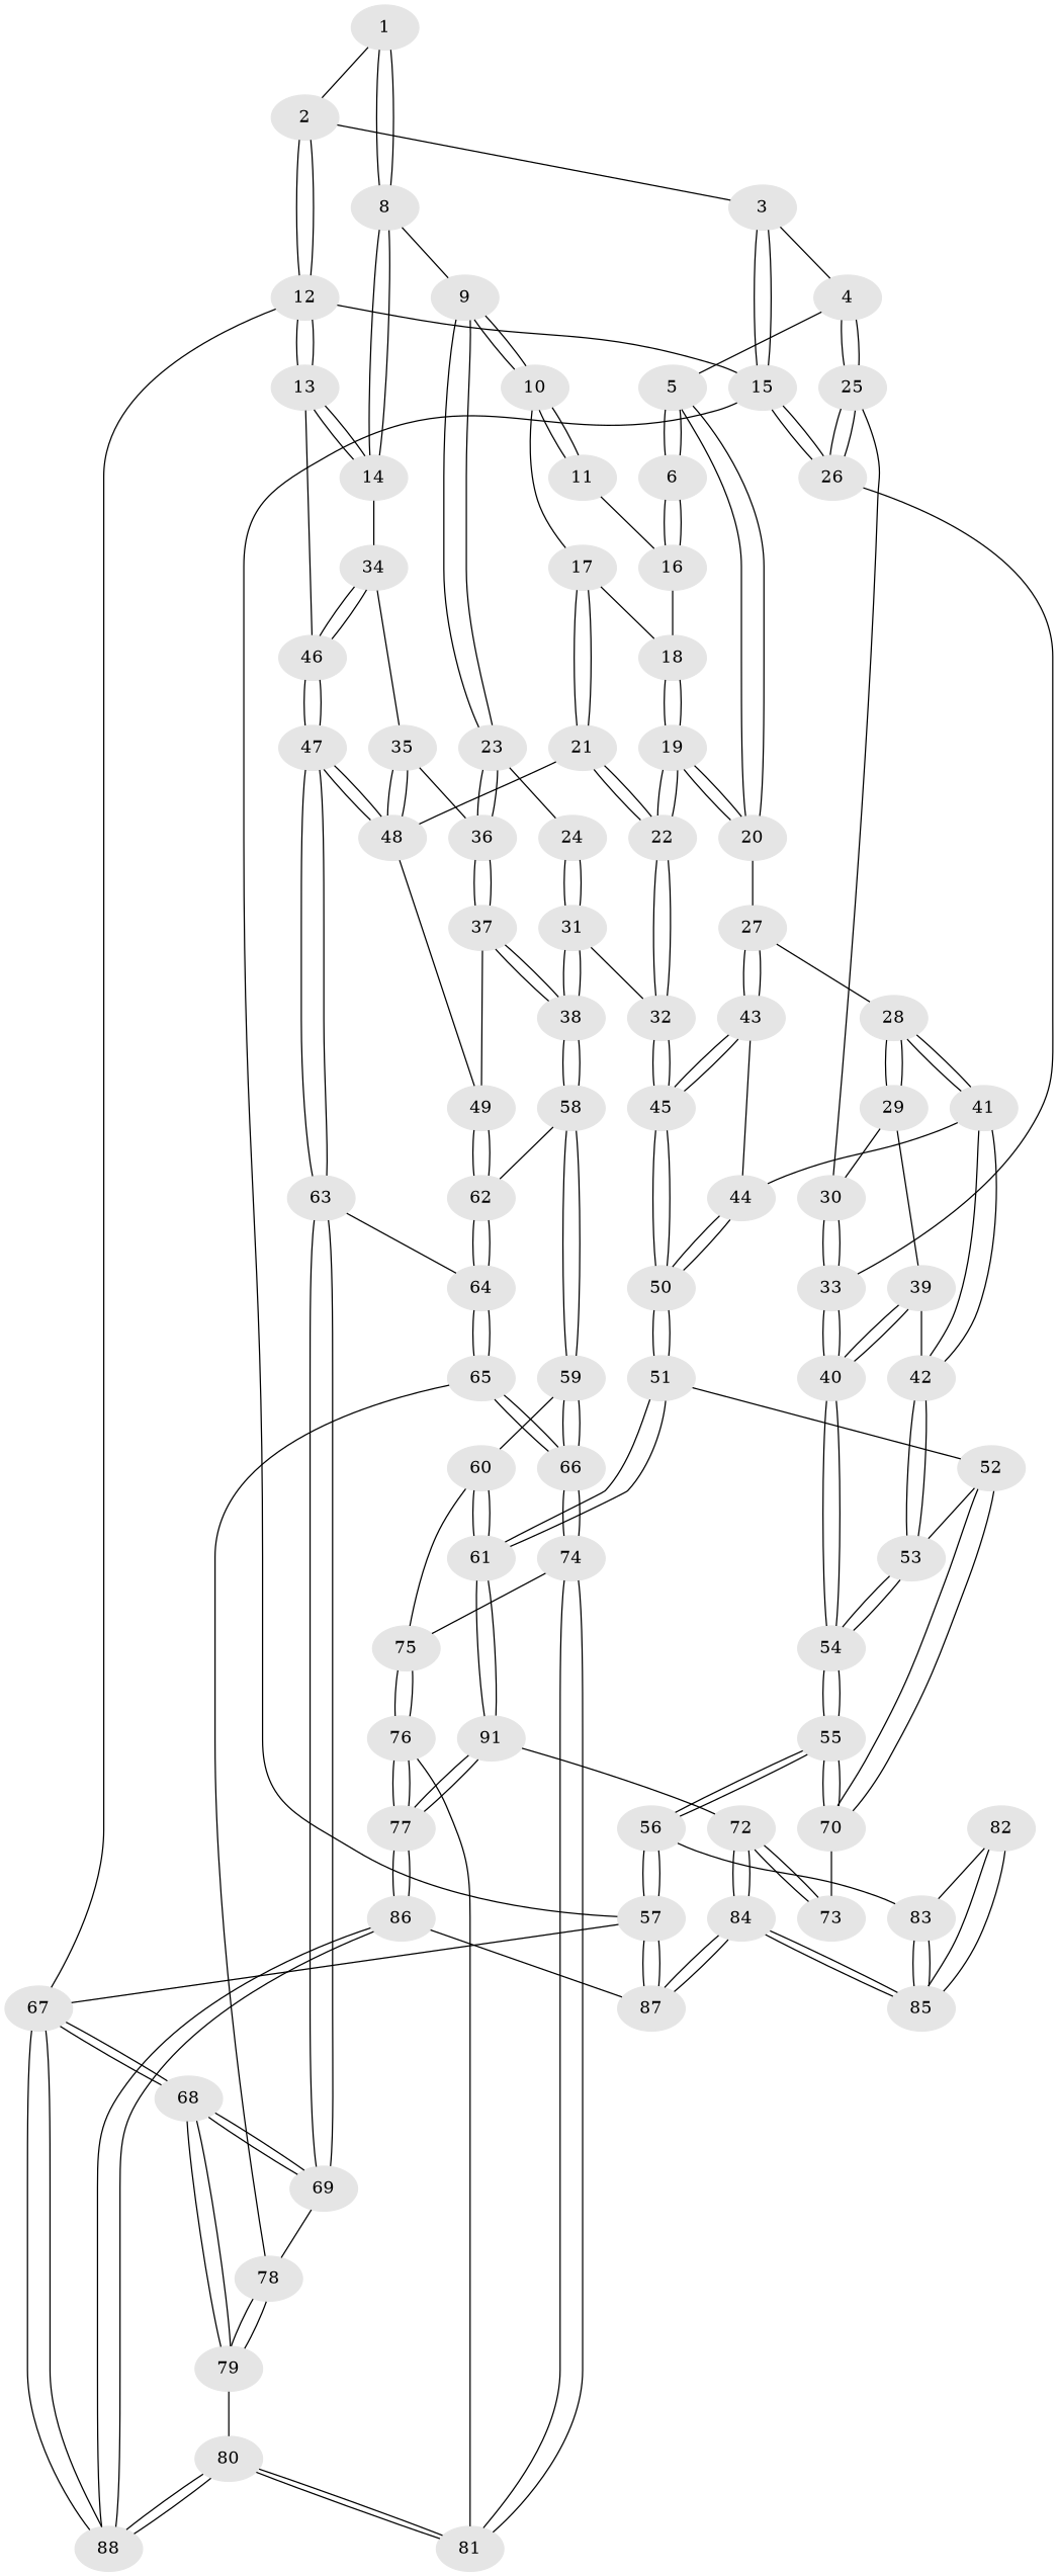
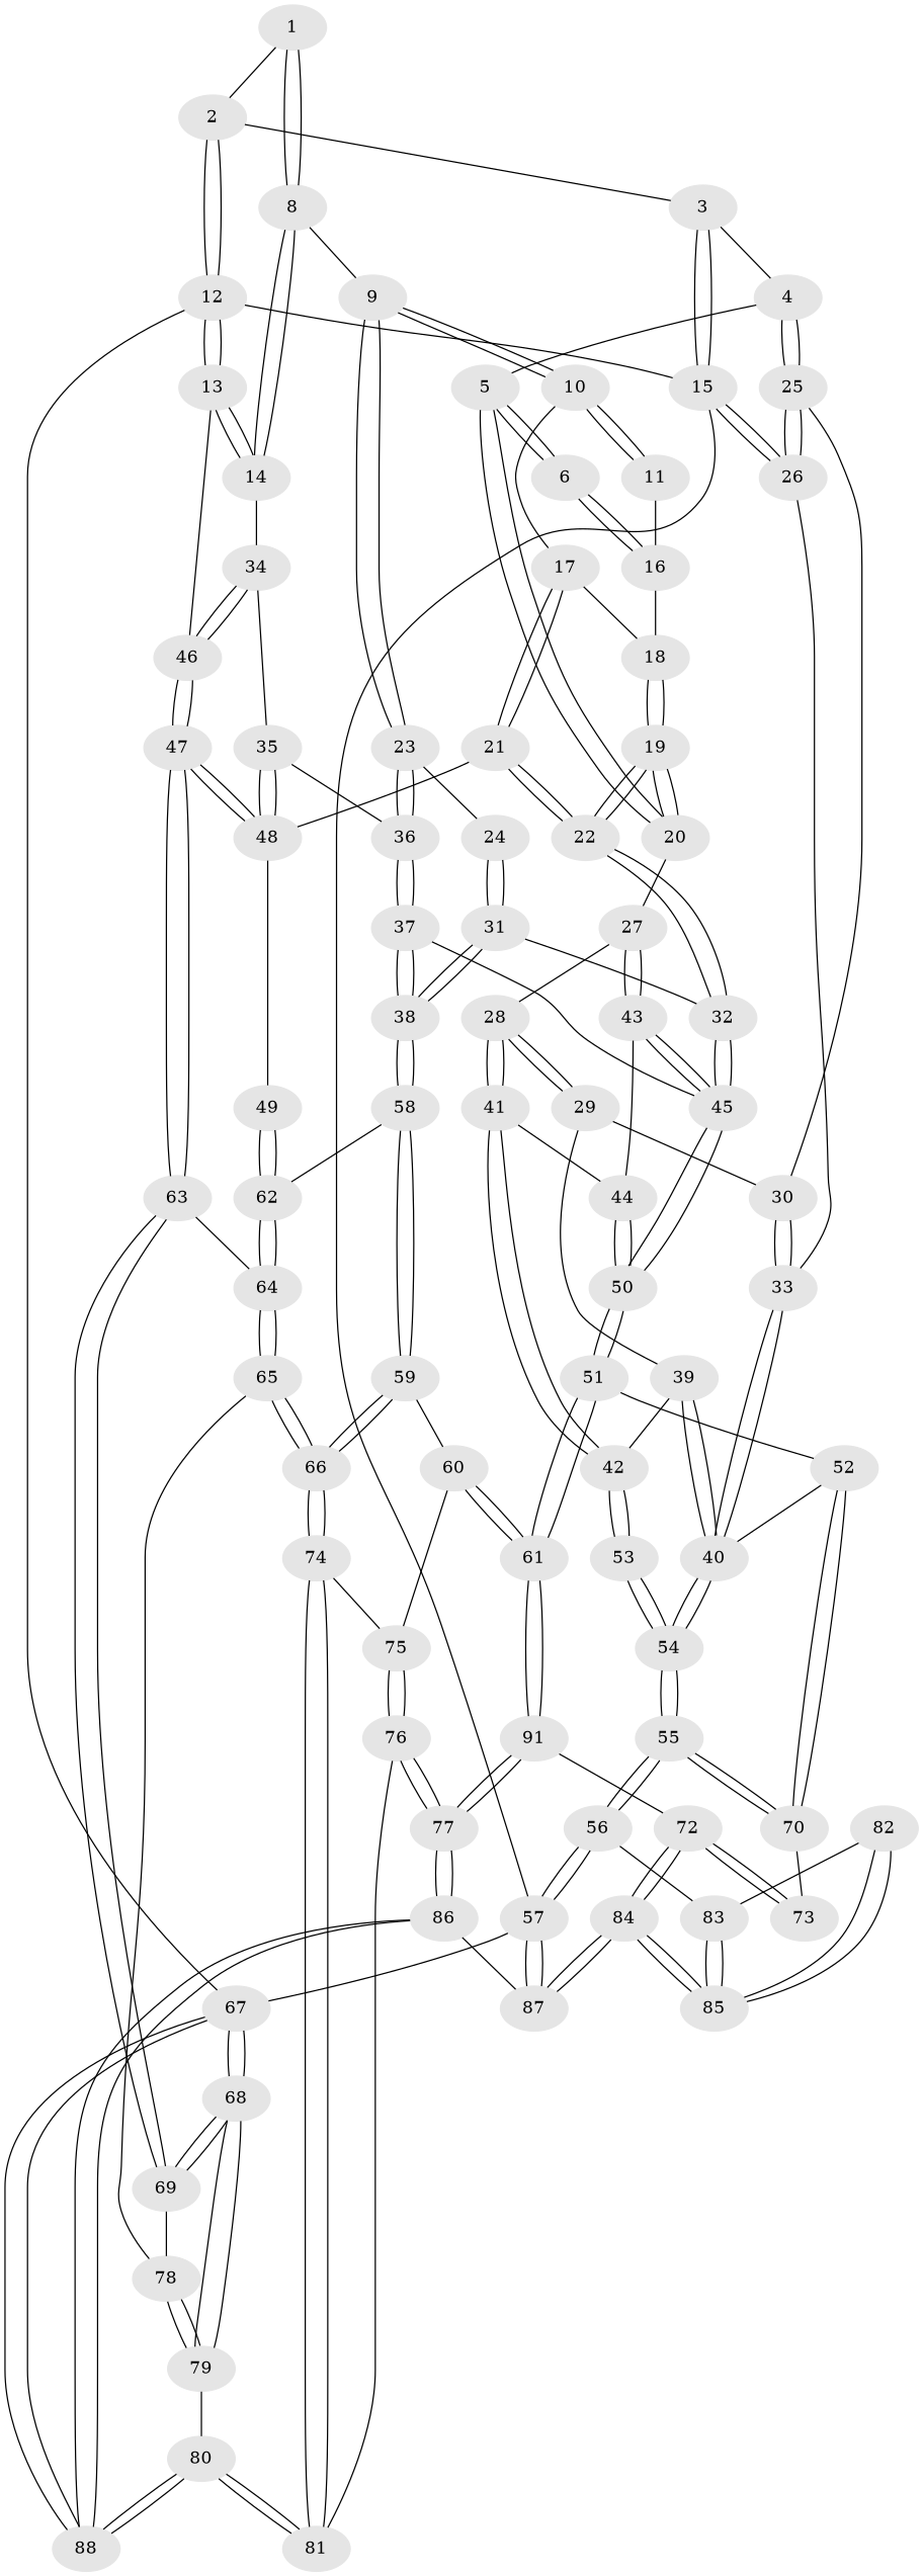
  graph {
    node [color=gray90 style=filled]
    1
    2
    8
    3
    12
    9
    14
    4
    15
    13
    67
    5
    25
    26
    57
    6
    20
    30
    16
    27
    18
    11
    10
    23
    34
    17
    24
    36
    21
    46
    68
    88
    47
    35
    33
    87
    19
    22
    48
    32
    28
    43
    31
    45
    37
    38
    40
    29
    41
    44
    39
    42
    58
    50
    54
    49
    62
    59
    53
    55
    51
    63
    64
    69
    52
    61
    70
    n68 [label=91]
    73
    56
    83
    85
    60
    66
    75
    74
    76
    72
    77
    65
    78
    79
    81
    80
    84
    86
    82
    1 -- 2
    1 -- 8
    1 -- 8
    2 -- 3
    2 -- 12
    2 -- 12
    8 -- 9
    8 -- 14
    8 -- 14
    3 -- 4
    3 -- 15
    3 -- 15
    12 -- 15
    12 -- 13
    12 -- 13
    12 -- 67
    9 -- 10
    9 -- 10
    9 -- 23
    9 -- 23
    14 -- 34
    4 -- 5
    4 -- 25
    4 -- 25
    15 -- 26
    15 -- 26
    15 -- 57
    13 -- 14
    13 -- 14
    13 -- 46
    67 -- 68
    67 -- 68
    67 -- 88
    67 -- 88
    5 -- 6
    5 -- 6
    5 -- 20
    5 -- 20
    25 -- 26
    25 -- 26
    25 -- 30
    26 -- 33
    57 -- 67
    57 -- 87
    57 -- 87
    6 -- 16
    6 -- 16
    20 -- 27
    30 -- 33
    30 -- 33
    16 -- 18
    27 -- 28
    27 -- 43
    27 -- 43
    18 -- 19
    18 -- 19
    11 -- 16
    10 -- 11
    10 -- 11
    10 -- 17
    23 -- 24
    23 -- 36
    23 -- 36
    34 -- 46
    34 -- 46
    34 -- 35
    17 -- 18
    17 -- 21
    17 -- 21
    24 -- 31
    24 -- 31
    36 -- 37
    36 -- 37
    21 -- 22
    21 -- 22
    21 -- 48
    46 -- 47
    46 -- 47
    68 -- 69
    68 -- 69
    68 -- 79
    68 -- 79
    47 -- 48
    47 -- 48
    47 -- 63
    47 -- 63
    35 -- 36
    35 -- 48
    35 -- 48
    33 -- 40
    33 -- 40
    19 -- 20
    19 -- 20
    19 -- 22
    19 -- 22
    22 -- 32
    22 -- 32
    48 -- 49
    32 -- 45
    32 -- 45
    28 -- 29
    28 -- 29
    28 -- 41
    28 -- 41
    43 -- 45
    43 -- 45
    43 -- 44
    31 -- 32
    31 -- 38
    31 -- 38
    45 -- 50
    45 -- 50
    37 -- 38
    37 -- 38
-   37 -- 49
+   37 -- 45
    38 -- 58
    38 -- 58
    40 -- 54
    40 -- 54
    29 -- 30
    29 -- 39
    41 -- 44
    41 -- 42
    41 -- 42
    44 -- 50
    44 -- 50
    39 -- 40
    39 -- 40
    39 -- 42
    42 -- 53
    42 -- 53
    58 -- 62
    58 -- 59
    58 -- 59
    50 -- 51
    50 -- 51
    54 -- 55
    54 -- 55
    49 -- 62
    49 -- 62
    62 -- 64
    62 -- 64
    59 -- 60
    59 -- 66
    59 -- 66
    53 -- 54
    53 -- 54
    55 -- 70
    55 -- 70
    55 -- 56
    55 -- 56
    51 -- 52
    51 -- 61
    51 -- 61
    63 -- 64
    63 -- 69
    63 -- 69
    64 -- 65
    64 -- 65
    69 -- 78
-   52 -- 53
+   52 -- 40
    52 -- 70
    52 -- 70
    61 -- n68
    61 -- n68
    70 -- 73
    n68 -- 72
    n68 -- 77
    n68 -- 77
    56 -- 57
    56 -- 57
    56 -- 83
    83 -- 85
    83 -- 85
    60 -- 61
    60 -- 61
    60 -- 75
    66 -- 74
    66 -- 74
    75 -- 76
    75 -- 76
    74 -- 75
    74 -- 81
    74 -- 81
    76 -- 77
    76 -- 77
    76 -- 81
    72 -- 73
    72 -- 73
    72 -- 84
    72 -- 84
    77 -- 86
    77 -- 86
    65 -- 66
    65 -- 66
    65 -- 78
    78 -- 79
    78 -- 79
    79 -- 80
    80 -- 88
    80 -- 88
    80 -- 81
    80 -- 81
    84 -- 87
    84 -- 87
    84 -- 85
    84 -- 85
    86 -- 88
    86 -- 88
    86 -- 87
    82 -- 83
    82 -- 85
    82 -- 85
  }
